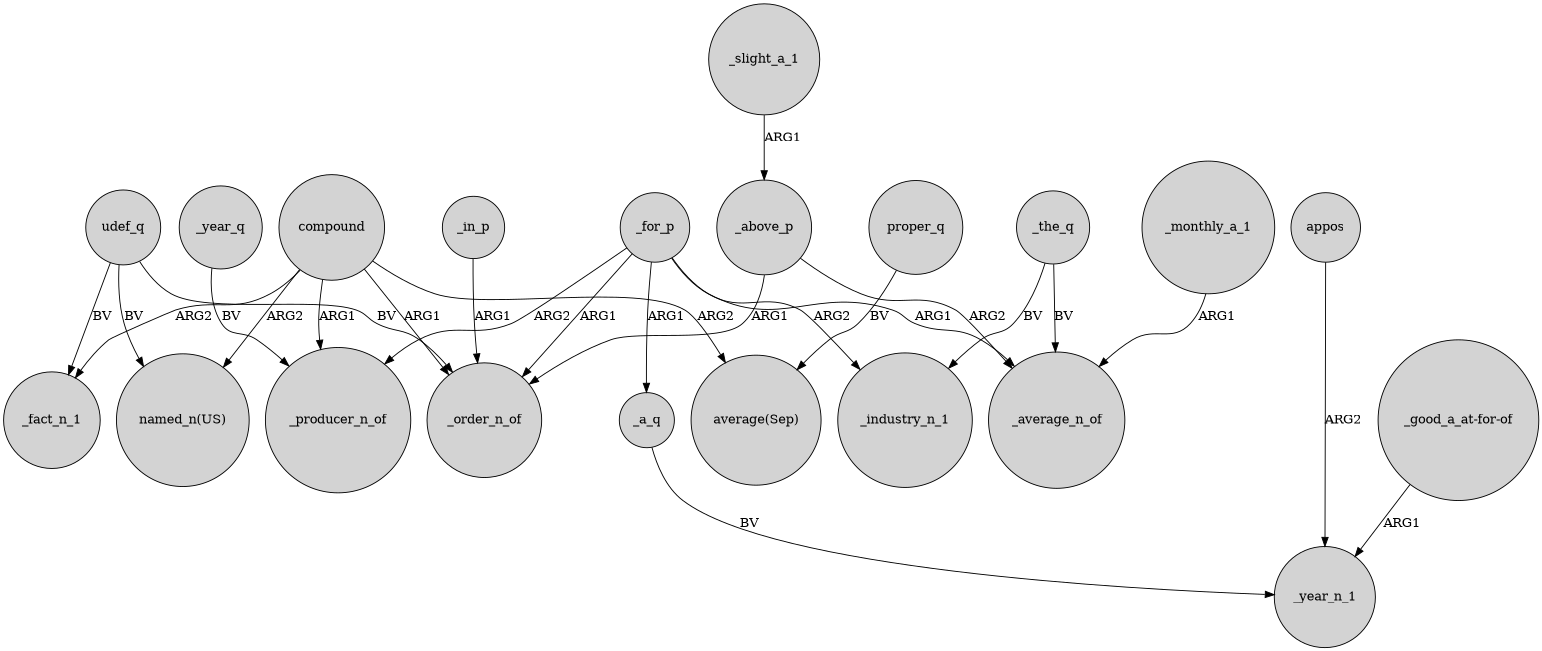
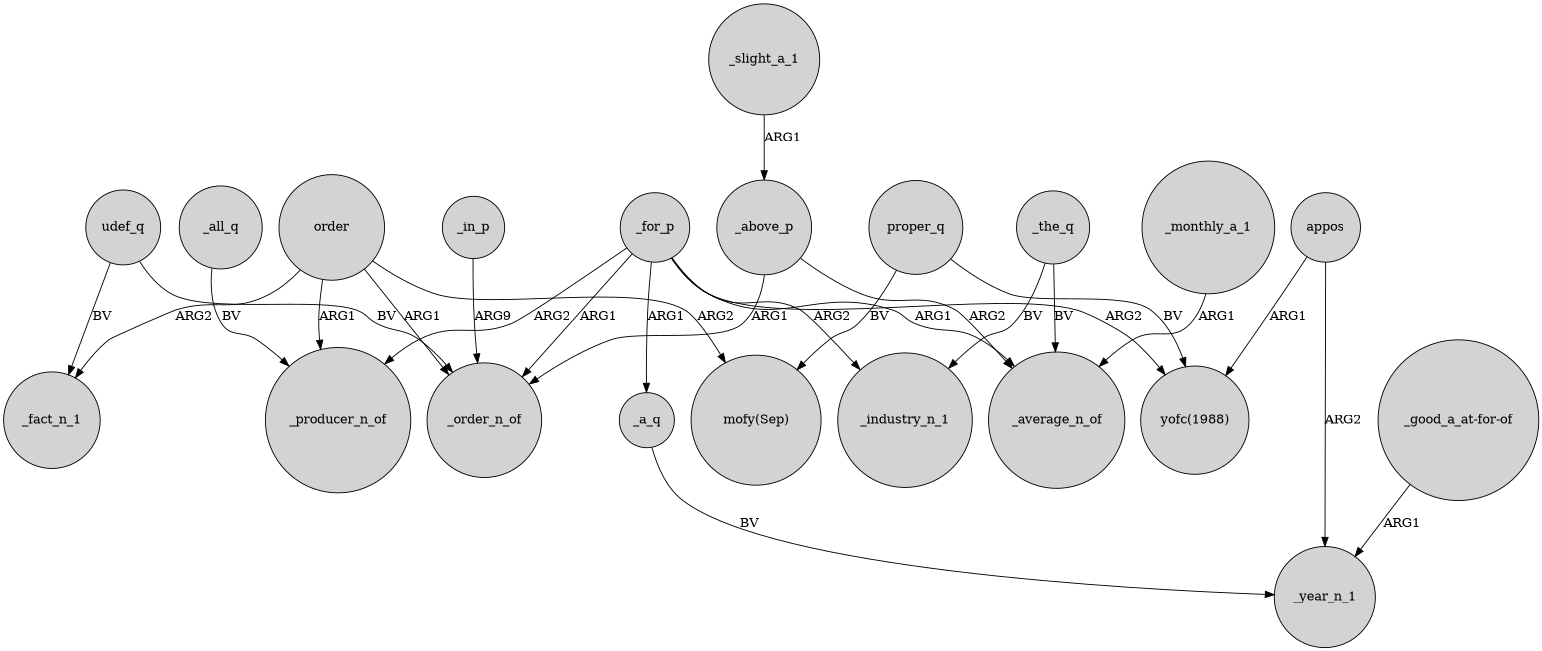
  digraph {
    node [shape=circle style=filled]
-   compound
+   compound [label=order]
    _producer_n_of
    _order_n_of
-   "named_n(US)"
-   "mofy(Sep)" [label="average(Sep)"]
+   "mofy(Sep)"
    _fact_n_1
    _in_p
    udef_q
    _above_p
    _average_n_of
    _for_p
    _industry_n_1
+   "yofc(1988)"
    _a_q
    proper_q
    appos
    _year_n_1
    _the_q
    _monthly_a_1
    _slight_a_1
-   _all_q [label=_year_q]
+   _all_q
    "_good_a_at-for-of"
    compound -> _producer_n_of [label=ARG1]
    compound -> _order_n_of [label=ARG1]
-   compound -> "named_n(US)" [label=ARG2]
    compound -> "mofy(Sep)" [label=ARG2]
    compound -> _fact_n_1 [label=ARG2]
-   _in_p -> _order_n_of [label=ARG1]
+   _in_p -> _order_n_of [label=ARG9]
    udef_q -> _order_n_of [label=BV]
-   udef_q -> "named_n(US)" [label=BV]
    udef_q -> _fact_n_1 [label=BV]
    _above_p -> _order_n_of [label=ARG1]
    _above_p -> _average_n_of [label=ARG2]
    _for_p -> _producer_n_of [label=ARG2]
    _for_p -> _order_n_of [label=ARG1]
    _for_p -> _average_n_of [label=ARG1]
    _for_p -> _industry_n_1 [label=ARG2]
+   _for_p -> "yofc(1988)" [label=ARG2]
    _for_p -> _a_q [label=ARG1]
    _a_q -> _year_n_1 [label=BV]
    proper_q -> "mofy(Sep)" [label=BV]
+   proper_q -> "yofc(1988)" [label=BV]
+   appos -> "yofc(1988)" [label=ARG1]
    appos -> _year_n_1 [label=ARG2]
    _the_q -> _average_n_of [label=BV]
    _the_q -> _industry_n_1 [label=BV]
    _monthly_a_1 -> _average_n_of [label=ARG1]
    _slight_a_1 -> _above_p [label=ARG1]
    _all_q -> _producer_n_of [label=BV]
    "_good_a_at-for-of" -> _year_n_1 [label=ARG1]
  }
